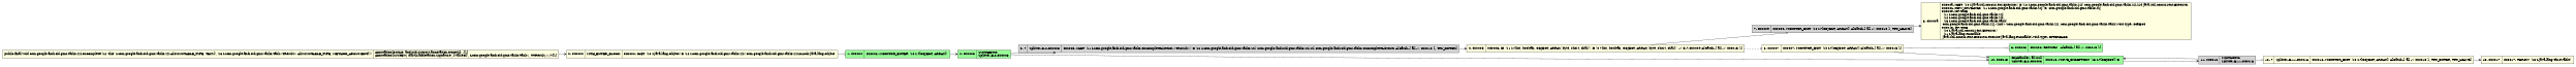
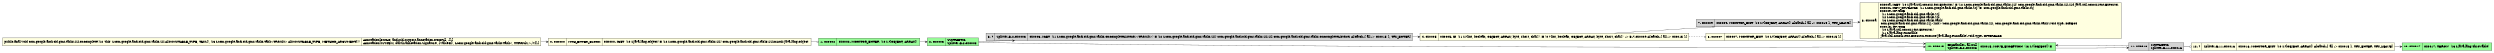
  digraph {
    rankdir=LR
    node [fillcolor=lightyellow shape=record style=filled]
    edge [arrowhead=vee]
    n1 [label="{0\:\ 0x0000|MTH_ENTER_BLOCK\l|0x0000: IGET  (r0 I:java.lang.Object) = (r2 I:com.google.android.gms.tasks.zzi) com.google.android.gms.tasks.zzi.mLock java.lang.Object \l}"]
    n2 [fillcolor=palegreen label="{1\:\ 0x0002|0x0002: MONITOR_ENTER  (r0 I:?[OBJECT, ARRAY]) \l}"]
    n3 [fillcolor=palegreen label="{2\:\ 0x0003|SYNTHETIC\lSplitter:B:2:0x0003\l}"]
    n4 [fillcolor=lightgrey label="{3\:\ ?|Splitter:B:2:0x0003\l|0x0003: IGET  (r1 I:com.google.android.gms.tasks.OnCompleteListener\<TResult\>) = (r2 I:com.google.android.gms.tasks.zzi) com.google.android.gms.tasks.zzi.zzl com.google.android.gms.tasks.OnCompleteListener A[Catch:\{ all \-\> 0x0015 \}, TRY_ENTER]\l}"]
    n5 [fillcolor=palegreen label="{10\:\ 0x0015|ExcHandler: all null\lSplitter:B:2:0x0003\l|0x0015: MOVE_EXCEPTION  (r3 I:?[OBJECT]) =  \l}"]
    n6 [label="{4\:\ 0x0005|0x0005: IF  (r1 I:?[int, boolean, OBJECT, ARRAY, byte, short, char]) != (0 ?[int, boolean, OBJECT, ARRAY, byte, short, char])  \-\> B:7:0x0009 A[Catch:\{ all \-\> 0x0015 \}]\l}"]
    n7 [fillcolor=lightgrey label="{11\:\ 0x0016|SYNTHETIC\lSplitter:B:11:0x0016\l}"]
    n8 [label="{5\:\ 0x0007|0x0007: MONITOR_EXIT  (r0 I:?[OBJECT, ARRAY]) A[Catch:\{ all \-\> 0x0015 \}]\l}"]
    n9 [fillcolor=lightgrey label="{7\:\ 0x0009|0x0009: MONITOR_EXIT  (r0 I:?[OBJECT, ARRAY]) A[Catch:\{ all \-\> 0x0015 \}, TRY_LEAVE]\l}"]
-   n10 [fillcolor=palegreen label="{6\:\ 0x0008|0x0008: RETURN   A[Catch:\{ all \-\> 0x0015 \}]\l}"]
    n11 [label="{8\:\ 0x000a|0x000a: IGET  (r0 I:java.util.concurrent.Executor) = (r2 I:com.google.android.gms.tasks.zzi) com.google.android.gms.tasks.zzi.zzd java.util.concurrent.Executor \l0x000c: NEW_INSTANCE  (r1 I:com.google.android.gms.tasks.zzj) =  com.google.android.gms.tasks.zzj \l0x000e: INVOKE  \l  (r1 I:com.google.android.gms.tasks.zzj)\l  (r2 I:com.google.android.gms.tasks.zzi)\l  (r3 I:com.google.android.gms.tasks.Task)\l com.google.android.gms.tasks.zzj.\<init\>(com.google.android.gms.tasks.zzi, com.google.android.gms.tasks.Task):void type: DIRECT \l0x0013: INVOKE  \l  (r0 I:java.util.concurrent.Executor)\l  (r1 I:java.lang.Runnable)\l java.util.concurrent.Executor.execute(java.lang.Runnable):void type: INTERFACE \l}"]
    n12 [label="{12\:\ ?|Splitter:B:11:0x0016\l|0x0016: MONITOR_EXIT  (r0 I:?[OBJECT, ARRAY]) A[Catch:\{ all \-\> 0x0015 \}, TRY_ENTER, TRY_LEAVE]\l}"]
-   n13 [label="{13\:\ 0x0017|0x0017: THROW  (r3 I:java.lang.Throwable) \l}"]
+   n13 [fillcolor=palegreen label="{13\:\ 0x0017|0x0017: THROW  (r3 I:java.lang.Throwable) \l}"]
    n14 [label="{public final void com.google.android.gms.tasks.zzi.onComplete((r2 'this' I:com.google.android.gms.tasks.zzi A[IMMUTABLE_TYPE, THIS]), (r3 I:com.google.android.gms.tasks.Task\<TResult\> A[IMMUTABLE_TYPE, METHOD_ARGUMENT]))  | Annotation[BUILD, android.support.annotation.NonNull, \{\}]\lAnnotation[SYSTEM, dalvik.annotation.Signature, \{value=[(, Lcom\/google\/android\/gms\/tasks\/Task\<, TTResult;\>;)V]\}]\l}"]
    n1 -> n2 [arrowhead=odot]
    n2 -> n3
    n3 -> n4
    n3 -> n5
    n4 -> n6
    n5 -> n7
    n6 -> n8 [arrowhead=odot style=dashed]
    n6 -> n9 [arrowhead=odot]
    n7 -> n5
    n7 -> n12 [arrowhead=odot]
    n8 -> n5
-   n8 -> n10 [arrowhead=odot]
    n9 -> n11
    n12 -> n13
    n14 -> n1
  }
